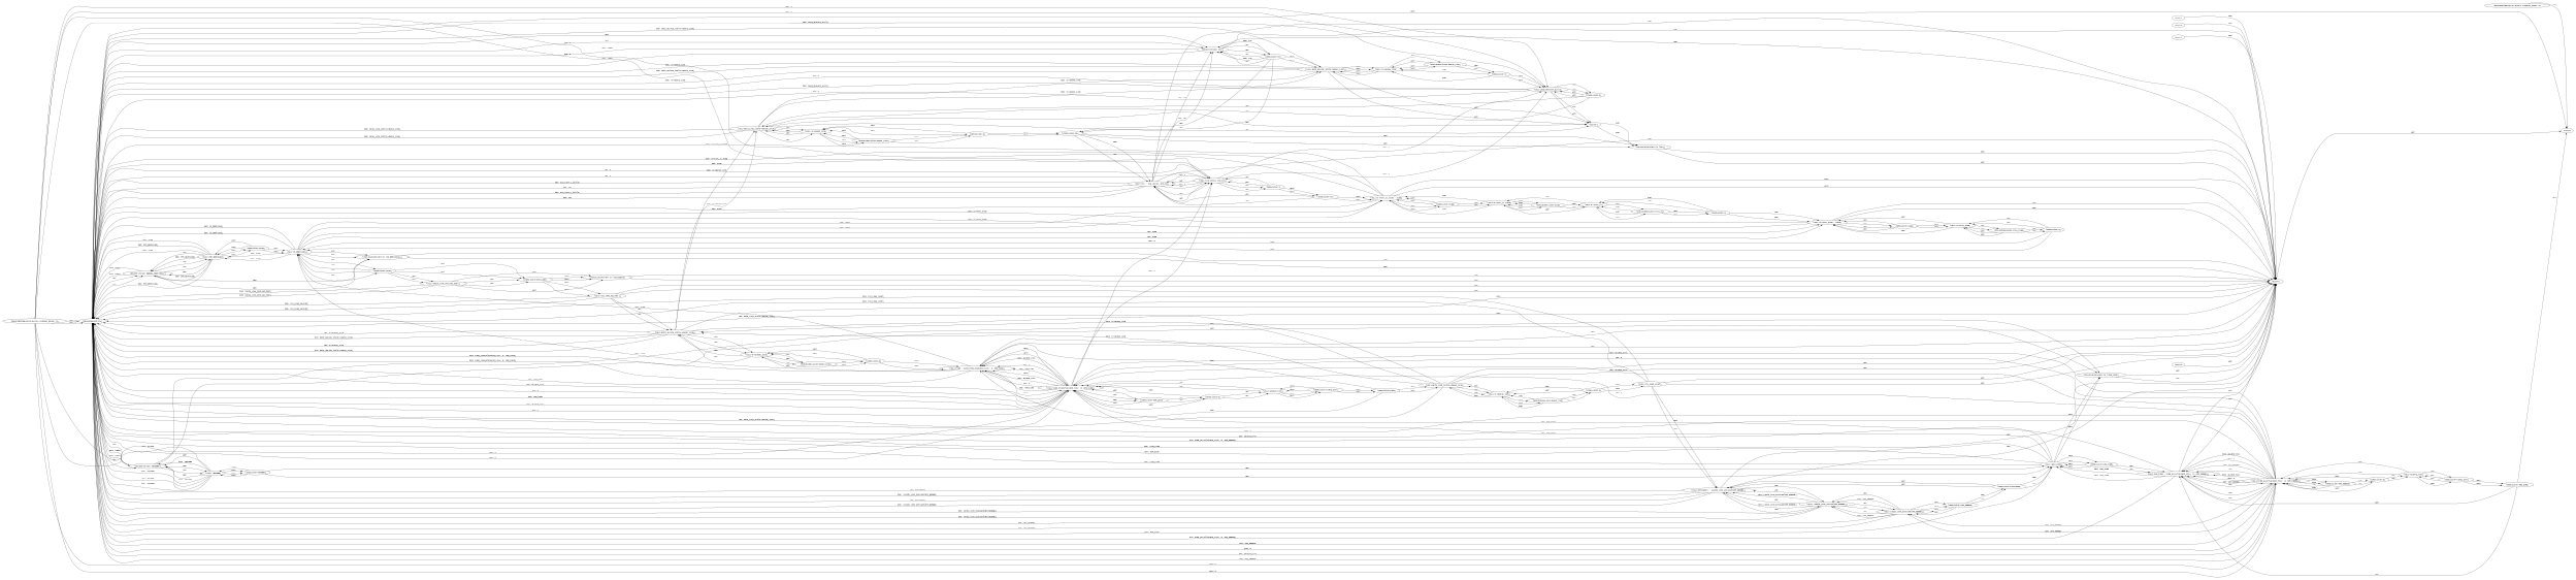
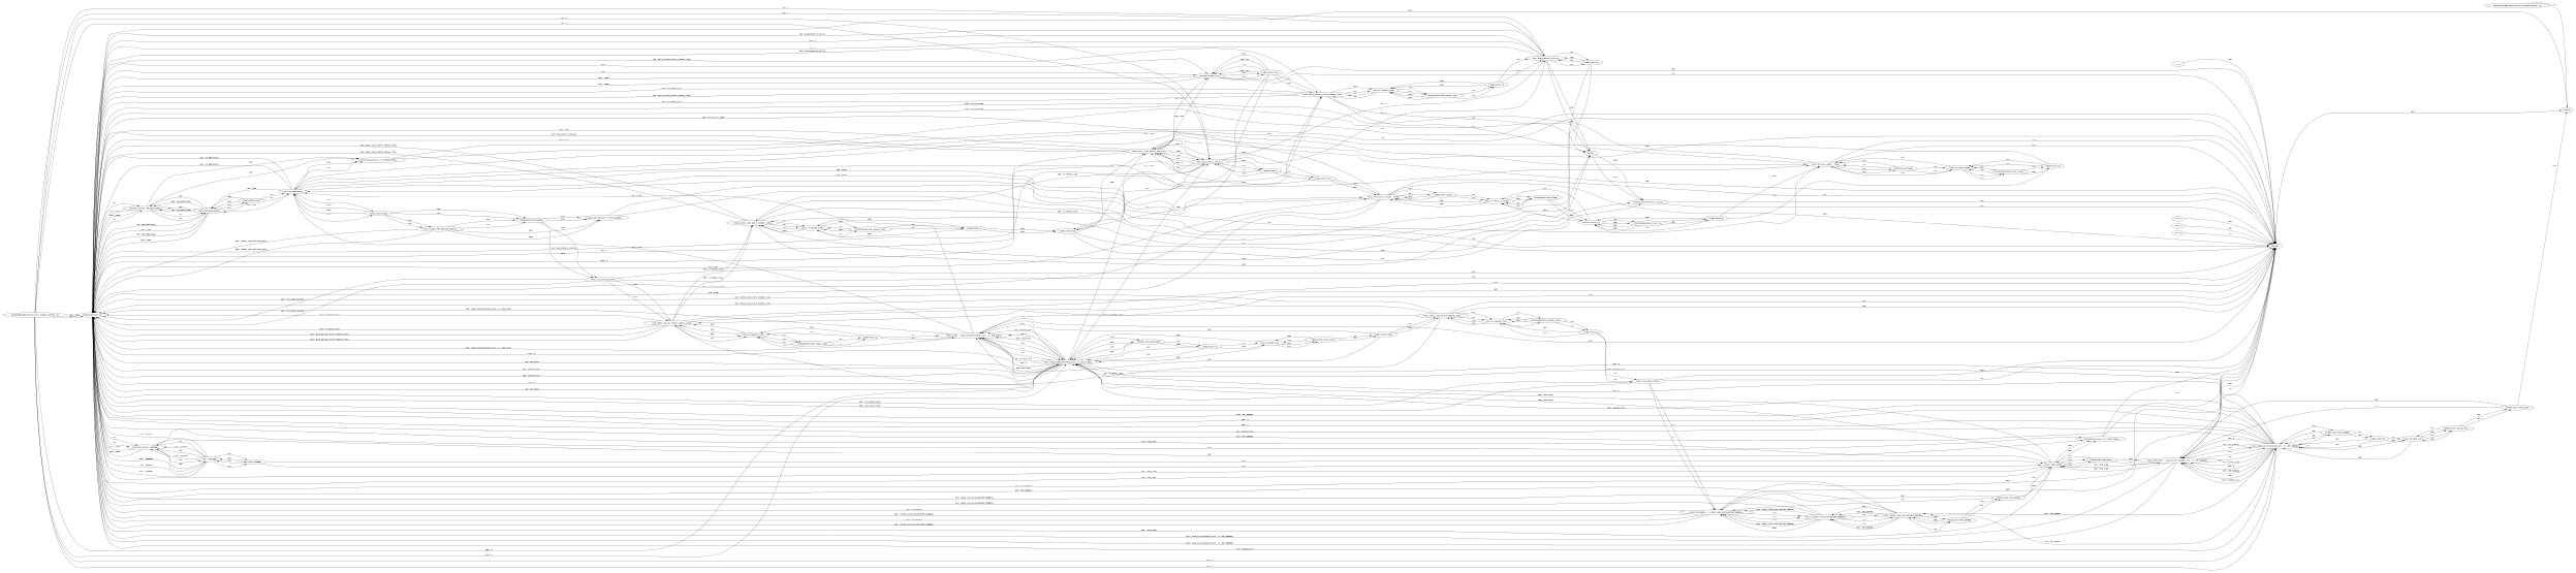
  digraph {
    fontname="Courier Prime"
    rankdir=LR
    node [fontname="Courier Prime"]
    edge [fontname="Courier Prime"]
    n1 [label="(MethodReturn,int)"]
-   n2 [label="(Return,return KERNEL_ERR(blkg);)"]
+   n2 [label="(Return,return PTR_ERR(blkg);)"]
    n3 [label="(Return,return ret;)"]
    n4 [label="(Return,return -ENOMEM;)"]
    1000101
    n6 [label="(ControlStructure,if (IS_ERR(blkg)))"]
    n7 [label="(Call,PTR_ERR(blkg))"]
    n8 [label="(Block,)"]
    n9 [label="(Identifier,ret)"]
    n10 [label="(ControlStructure,if (!new_blkg))"]
    n11 [label="(Call,-ENOMEM)"]
    n12 [label="(MethodParameterIn,struct request_queue *q)"]
    n13 [label="(Call,blkg_create(&blkcg_root, q, new_blkg))"]
    n14 [label="(Call,blk_throtl_init(q))"]
    n15 [label="(Call,blkg_destroy_all(q))"]
    n16 [label="(Call,blkg_alloc(&blkcg_root, q, GFP_KERNEL))"]
    n17 [label="(Call,blkg = blkg_create(&blkcg_root, q, new_blkg))"]
    n18 [label="(Identifier,new_blkg)"]
    n19 [label="(Call,ret = blk_throtl_init(q))"]
    n20 [label="(Identifier,q)"]
    n21 [label="(Block,)"]
    n22 [label="(Identifier,q)"]
    n23 [label="(Call,radix_tree_preload(GFP_KERNEL))"]
    n24 [label="(Call,new_blkg = blkg_alloc(&blkcg_root, q, GFP_KERNEL))"]
    n25 [label="(Identifier,GFP_KERNEL)"]
    n26 [label="(MethodParameterOut,struct request_queue *q)"]
    n27 [label="(Call,preloaded = !radix_tree_preload(GFP_KERNEL))"]
-   n28 [label="(Call,!radix_tree_return(GFP_KERNEL))"]
+   n28 [label="(Call,!radix_tree_preload(GFP_KERNEL))"]
    n29 [label="(Identifier,preloaded)"]
    n30 [label="(Call,!new_blkg)"]
    n31 [label="(Identifier,new_blkg)"]
    n32 [label="(Identifier,GFP_KERNEL)"]
    n33 [label="(Call,rcu_read_lock())"]
    n34 [label="(Call,spin_lock_irq(q->queue_lock))"]
    n35 [label="(Call,q->queue_lock)"]
    n36 [label="(Call,spin_unlock_irq(q->queue_lock))"]
    n37 [label="(FieldIdentifier,queue_lock)"]
    n38 [label="(Call,q->queue_lock)"]
    n39 [label="(Call,spin_lock_irq(q->queue_lock))"]
    n40 [label="(Identifier,q)"]
    n41 [label="(Call,IS_ERR(blkg))"]
    n42 [label="(Identifier,blkg)"]
    n43 [label="(Call,q->root_blkg = blkg)"]
    n44 [label="(Call,q->root_rl.blkg = blkg)"]
    n45 [label="(Identifier,blkg)"]
    n46 [label="(Call,&blkcg_root)"]
    n47 [label="(Identifier,blkcg_root)"]
    n48 [label="(Identifier,q)"]
    n49 [label="(FieldIdentifier,queue_lock)"]
    n50 [label="(Call,q->queue_lock)"]
    n51 [label="(Call,spin_unlock_irq(q->queue_lock))"]
    n52 [label="(Identifier,q)"]
    n53 [label="(Call,rcu_read_unlock())"]
    n54 [label="(ControlStructure,if (preloaded))"]
    n55 [label="(Identifier,preloaded)"]
    n56 [label="(Call,radix_tree_preload_end())"]
    n57 [label="(Identifier,blkg)"]
    n58 [label="(Identifier,blkg)"]
    n59 [label="(Identifier,blkg)"]
    n60 [label="(Call,q->root_blkg)"]
    n61 [label="(FieldIdentifier,root_blkg)"]
    n62 [label="(Identifier,q)"]
    n63 [label="(FieldIdentifier,blkg)"]
    n64 [label="(Call,q->root_rl.blkg)"]
    n65 [label="(Call,q->root_rl)"]
    n66 [label="(FieldIdentifier,root_rl)"]
    n67 [label="(Identifier,q)"]
    n68 [label="(Identifier,ret)"]
    n69 [label="(ControlStructure,if (ret))"]
    n70 [label="(Identifier,ret)"]
    n71 [label="(FieldIdentifier,queue_lock)"]
    n72 [label="(Identifier,q)"]
    n73 [label="(Call,q->queue_lock)"]
    n74 [label="(FieldIdentifier,queue_lock)"]
    n75 [label="(Identifier,q)"]
    n76 [label="(Identifier,new_blkg)"]
    n77 [label="(Identifier,q)"]
    n78 [label="(Call,&blkcg_root)"]
    n79 [label="(Identifier,blkcg_root)"]
    n80 [label="(Identifier,ENOMEM)"]
    n81 [label=1030104]
    1000105
    1000106
    1000107
    n1 -> n2 [label="CFG: "]
    n1 -> n2 [label="CFG: "]
    n1 -> n3 [label="CFG: "]
    n1 -> n3 [label="CFG: "]
    n1 -> n4 [label="CFG: "]
    n1 -> n4 [label="CFG: "]
-   n1 -> 1000101 [label="AST: "]
+   1000101 -> n1 [label="AST: "]
    n2 -> n1 [label="DDG: <RET>"]
    n2 -> n1 [label="DDG: <RET>"]
    n2 -> n6 [label="AST: "]
    n2 -> n6 [label="AST: "]
    n2 -> n7 [label="CFG: "]
    n2 -> n7 [label="CFG: "]
    n3 -> n1 [label="DDG: <RET>"]
    n3 -> n1 [label="DDG: <RET>"]
    n3 -> n8 [label="AST: "]
    n3 -> n8 [label="AST: "]
    n3 -> n9 [label="CFG: "]
    n3 -> n9 [label="CFG: "]
    n4 -> n1 [label="DDG: <RET>"]
    n4 -> n1 [label="DDG: <RET>"]
    n4 -> n10 [label="AST: "]
    n4 -> n10 [label="AST: "]
    n4 -> n11 [label="CFG: "]
    n4 -> n11 [label="CFG: "]
    n6 -> n8 [label="AST: "]
    n6 -> n8 [label="AST: "]
    n7 -> n1 [label="DDG: blkg"]
    n7 -> n1 [label="DDG: PTR_ERR(blkg)"]
    n7 -> n1 [label="DDG: blkg"]
    n7 -> n1 [label="DDG: PTR_ERR(blkg)"]
    n7 -> n2 [label="AST: "]
    n7 -> n2 [label="DDG: PTR_ERR(blkg)"]
    n7 -> n2 [label="AST: "]
    n7 -> n2 [label="DDG: PTR_ERR(blkg)"]
    n7 -> n57 [label="CFG: "]
    n7 -> n57 [label="CFG: "]
    n8 -> 1000101 [label="AST: "]
    n9 -> n3 [label="AST: "]
    n9 -> n3 [label="DDG: ret"]
    n9 -> n3 [label="AST: "]
    n9 -> n3 [label="DDG: ret"]
    n9 -> n51 [label="CFG: "]
    n9 -> n51 [label="CFG: "]
    n9 -> n70 [label="CFG: "]
    n9 -> n70 [label="CFG: "]
    n10 -> n8 [label="AST: "]
    n10 -> n8 [label="AST: "]
    n11 -> n1 [label="DDG: -ENOMEM"]
    n11 -> n1 [label="DDG: ENOMEM"]
    n11 -> n1 [label="DDG: -ENOMEM"]
    n11 -> n1 [label="DDG: ENOMEM"]
    n11 -> n4 [label="AST: "]
    n11 -> n4 [label="DDG: -ENOMEM"]
    n11 -> n4 [label="AST: "]
    n11 -> n4 [label="DDG: -ENOMEM"]
    n11 -> n80 [label="CFG: "]
    n11 -> n80 [label="CFG: "]
    n12 -> n1 [label="DDG: q"]
    n12 -> n1 [label="DDG: q"]
    n12 -> n13 [label="DDG: q"]
    n12 -> n13 [label="DDG: q"]
    n12 -> n14 [label="DDG: q"]
    n12 -> n14 [label="DDG: q"]
    n12 -> n15 [label="DDG: q"]
    n12 -> n15 [label="DDG: q"]
    n12 -> n16 [label="DDG: q"]
    n12 -> n16 [label="DDG: q"]
    n13 -> n1 [label="DDG: &blkcg_root"]
    n13 -> n1 [label="DDG: q"]
    n13 -> n1 [label="DDG: new_blkg"]
    n13 -> n1 [label="DDG: &blkcg_root"]
    n13 -> n1 [label="DDG: q"]
    n13 -> n1 [label="DDG: new_blkg"]
    n13 -> n14 [label="DDG: q"]
    n13 -> n14 [label="DDG: q"]
    n13 -> n17 [label="AST: "]
    n13 -> n17 [label="DDG: &blkcg_root"]
    n13 -> n17 [label="DDG: q"]
    n13 -> n17 [label="DDG: new_blkg"]
    n13 -> n17 [label="AST: "]
    n13 -> n17 [label="DDG: &blkcg_root"]
    n13 -> n17 [label="DDG: q"]
    n13 -> n17 [label="DDG: new_blkg"]
    n13 -> n18 [label="CFG: "]
    n13 -> n18 [label="CFG: "]
    n14 -> n1 [label="DDG: q"]
    n14 -> n1 [label="DDG: q"]
    n14 -> n15 [label="DDG: q"]
    n14 -> n15 [label="DDG: q"]
    n14 -> n19 [label="AST: "]
    n14 -> n19 [label="DDG: q"]
    n14 -> n19 [label="AST: "]
    n14 -> n19 [label="DDG: q"]
    n14 -> n20 [label="CFG: "]
    n14 -> n20 [label="CFG: "]
    n15 -> n1 [label="DDG: q"]
    n15 -> n1 [label="DDG: blkg_destroy_all(q)"]
    n15 -> n1 [label="DDG: q"]
    n15 -> n1 [label="DDG: blkg_destroy_all(q)"]
    n15 -> n21 [label="AST: "]
    n15 -> n21 [label="AST: "]
    n15 -> n22 [label="CFG: "]
    n15 -> n22 [label="CFG: "]
    n16 -> n1 [label="DDG: GFP_KERNEL"]
    n16 -> n1 [label="DDG: q"]
    n16 -> n1 [label="DDG: &blkcg_root"]
    n16 -> n1 [label="DDG: GFP_KERNEL"]
    n16 -> n1 [label="DDG: q"]
    n16 -> n1 [label="DDG: &blkcg_root"]
    n16 -> n13 [label="DDG: &blkcg_root"]
    n16 -> n13 [label="DDG: q"]
    n16 -> n13 [label="DDG: &blkcg_root"]
    n16 -> n13 [label="DDG: q"]
    n16 -> n23 [label="DDG: GFP_KERNEL"]
    n16 -> n23 [label="DDG: GFP_KERNEL"]
    n16 -> n24 [label="AST: "]
    n16 -> n24 [label="DDG: &blkcg_root"]
    n16 -> n24 [label="DDG: q"]
    n16 -> n24 [label="DDG: GFP_KERNEL"]
    n16 -> n24 [label="AST: "]
    n16 -> n24 [label="DDG: &blkcg_root"]
    n16 -> n24 [label="DDG: q"]
    n16 -> n24 [label="DDG: GFP_KERNEL"]
    n16 -> n25 [label="CFG: "]
    n16 -> n25 [label="CFG: "]
    n17 -> n1 [label="DDG: blkg_create(&blkcg_root, q, new_blkg)"]
    n17 -> n1 [label="DDG: blkg_create(&blkcg_root, q, new_blkg)"]
    n17 -> n8 [label="AST: "]
    n17 -> n8 [label="AST: "]
    n17 -> n13 [label="CFG: "]
    n17 -> n13 [label="CFG: "]
    n17 -> n41 [label="DDG: blkg"]
    n17 -> n41 [label="DDG: blkg"]
    n18 -> n13 [label="AST: "]
    n18 -> n13 [label="AST: "]
    n18 -> n48 [label="CFG: "]
    n18 -> n48 [label="CFG: "]
    n19 -> n1 [label="DDG: blk_throtl_init(q)"]
    n19 -> n1 [label="DDG: ret"]
    n19 -> n1 [label="DDG: blk_throtl_init(q)"]
    n19 -> n1 [label="DDG: ret"]
    n19 -> n3 [label="DDG: ret"]
    n19 -> n3 [label="DDG: ret"]
    n19 -> n8 [label="AST: "]
    n19 -> n8 [label="AST: "]
    n19 -> n14 [label="CFG: "]
    n19 -> n14 [label="CFG: "]
    n20 -> n14 [label="AST: "]
    n20 -> n14 [label="AST: "]
    n20 -> n68 [label="CFG: "]
    n20 -> n68 [label="CFG: "]
    n21 -> n69 [label="AST: "]
    n21 -> n69 [label="AST: "]
    n22 -> n15 [label="AST: "]
    n22 -> n15 [label="AST: "]
    n22 -> n39 [label="CFG: "]
    n22 -> n39 [label="CFG: "]
    n23 -> n1 [label="DDG: GFP_KERNEL"]
    n23 -> n1 [label="DDG: GFP_KERNEL"]
    n23 -> n28 [label="AST: "]
    n23 -> n28 [label="DDG: GFP_KERNEL"]
    n23 -> n28 [label="AST: "]
    n23 -> n28 [label="DDG: GFP_KERNEL"]
    n23 -> n32 [label="CFG: "]
    n23 -> n32 [label="CFG: "]
    n24 -> n1 [label="DDG: blkg_alloc(&blkcg_root, q, GFP_KERNEL)"]
    n24 -> n1 [label="DDG: blkg_alloc(&blkcg_root, q, GFP_KERNEL)"]
    n24 -> n8 [label="AST: "]
    n24 -> n8 [label="AST: "]
    n24 -> n16 [label="CFG: "]
    n24 -> n16 [label="CFG: "]
    n24 -> n30 [label="DDG: new_blkg"]
    n24 -> n30 [label="DDG: new_blkg"]
    n25 -> n16 [label="AST: "]
    n25 -> n16 [label="AST: "]
    n25 -> n77 [label="CFG: "]
    n25 -> n77 [label="CFG: "]
    n26 -> 1000101 [label="AST: "]
    n27 -> n1 [label="DDG: !radix_tree_preload(GFP_KERNEL)"]
    n27 -> n1 [label="DDG: preloaded"]
    n27 -> n1 [label="DDG: !radix_tree_preload(GFP_KERNEL)"]
    n27 -> n1 [label="DDG: preloaded"]
    n27 -> n8 [label="AST: "]
    n27 -> n8 [label="AST: "]
    n27 -> n28 [label="CFG: "]
    n27 -> n28 [label="CFG: "]
    n28 -> n1 [label="DDG: radix_tree_preload(GFP_KERNEL)"]
    n28 -> n1 [label="DDG: radix_tree_preload(GFP_KERNEL)"]
    n28 -> n23 [label="CFG: "]
    n28 -> n23 [label="CFG: "]
    n28 -> n27 [label="AST: "]
    n28 -> n27 [label="DDG: radix_tree_preload(GFP_KERNEL)"]
    n28 -> n27 [label="AST: "]
    n28 -> n27 [label="DDG: radix_tree_preload(GFP_KERNEL)"]
    n29 -> n27 [label="AST: "]
    n29 -> n27 [label="AST: "]
    n29 -> n30 [label="CFG: "]
    n29 -> n30 [label="CFG: "]
    n30 -> n1 [label="DDG: new_blkg"]
    n30 -> n1 [label="DDG: !new_blkg"]
    n30 -> n1 [label="DDG: new_blkg"]
    n30 -> n1 [label="DDG: !new_blkg"]
    n30 -> n10 [label="AST: "]
    n30 -> n10 [label="AST: "]
    n30 -> n13 [label="DDG: new_blkg"]
    n30 -> n13 [label="DDG: new_blkg"]
    n30 -> n31 [label="CFG: "]
    n30 -> n31 [label="CFG: "]
    n31 -> n24 [label="CFG: "]
    n31 -> n24 [label="CFG: "]
    n31 -> n30 [label="AST: "]
    n31 -> n30 [label="AST: "]
    n32 -> n23 [label="AST: "]
    n32 -> n23 [label="AST: "]
    n32 -> n29 [label="CFG: "]
    n32 -> n29 [label="CFG: "]
    n33 -> n1 [label="DDG: rcu_read_lock()"]
    n33 -> n1 [label="DDG: rcu_read_lock()"]
    n33 -> n8 [label="AST: "]
    n33 -> n8 [label="AST: "]
    n33 -> n27 [label="CFG: "]
    n33 -> n27 [label="CFG: "]
    n34 -> n1 [label="DDG: spin_lock_irq(q->queue_lock)"]
    n34 -> n1 [label="DDG: spin_lock_irq(q->queue_lock)"]
    n34 -> n8 [label="AST: "]
    n34 -> n8 [label="AST: "]
    n34 -> n35 [label="CFG: "]
    n34 -> n35 [label="CFG: "]
    n34 -> n36 [label="DDG: q->queue_lock"]
    n34 -> n36 [label="DDG: q->queue_lock"]
    n35 -> n34 [label="AST: "]
    n35 -> n34 [label="AST: "]
    n35 -> n37 [label="CFG: "]
    n35 -> n37 [label="CFG: "]
    n36 -> n1 [label="DDG: spin_unlock_irq(q->queue_lock)"]
    n36 -> n1 [label="DDG: q->queue_lock"]
    n36 -> n1 [label="DDG: spin_unlock_irq(q->queue_lock)"]
    n36 -> n1 [label="DDG: q->queue_lock"]
    n36 -> n8 [label="AST: "]
    n36 -> n8 [label="AST: "]
    n36 -> n38 [label="CFG: "]
    n36 -> n38 [label="CFG: "]
    n36 -> n39 [label="DDG: q->queue_lock"]
    n36 -> n39 [label="DDG: q->queue_lock"]
    n37 -> n35 [label="AST: "]
    n37 -> n35 [label="AST: "]
    n37 -> n40 [label="CFG: "]
    n37 -> n40 [label="CFG: "]
    n38 -> n36 [label="AST: "]
    n38 -> n36 [label="AST: "]
    n38 -> n49 [label="CFG: "]
    n38 -> n49 [label="CFG: "]
    n39 -> n1 [label="DDG: spin_lock_irq(q->queue_lock)"]
    n39 -> n1 [label="DDG: spin_lock_irq(q->queue_lock)"]
    n39 -> n21 [label="AST: "]
    n39 -> n21 [label="AST: "]
    n39 -> n50 [label="CFG: "]
    n39 -> n50 [label="CFG: "]
    n39 -> n51 [label="DDG: q->queue_lock"]
    n39 -> n51 [label="DDG: q->queue_lock"]
    n40 -> n33 [label="CFG: "]
    n40 -> n33 [label="CFG: "]
    n40 -> n35 [label="AST: "]
    n40 -> n35 [label="AST: "]
    n41 -> n1 [label="DDG: IS_ERR(blkg)"]
    n41 -> n1 [label="DDG: IS_ERR(blkg)"]
    n41 -> n6 [label="AST: "]
    n41 -> n6 [label="AST: "]
    n41 -> n7 [label="DDG: blkg"]
    n41 -> n7 [label="DDG: blkg"]
    n41 -> n42 [label="CFG: "]
    n41 -> n42 [label="CFG: "]
    n41 -> n43 [label="DDG: blkg"]
    n41 -> n43 [label="DDG: blkg"]
    n41 -> n44 [label="DDG: blkg"]
    n41 -> n44 [label="DDG: blkg"]
    n42 -> n41 [label="AST: "]
    n42 -> n41 [label="AST: "]
    n42 -> n55 [label="CFG: "]
    n42 -> n55 [label="CFG: "]
    n42 -> n56 [label="CFG: "]
    n42 -> n56 [label="CFG: "]
    n43 -> n1 [label="DDG: q->root_blkg"]
    n43 -> n1 [label="DDG: q->root_blkg"]
    n43 -> n8 [label="AST: "]
    n43 -> n8 [label="AST: "]
    n43 -> n58 [label="CFG: "]
    n43 -> n58 [label="CFG: "]
    n44 -> n1 [label="DDG: blkg"]
    n44 -> n1 [label="DDG: q->root_rl.blkg"]
    n44 -> n1 [label="DDG: blkg"]
    n44 -> n1 [label="DDG: q->root_rl.blkg"]
    n44 -> n8 [label="AST: "]
    n44 -> n8 [label="AST: "]
    n44 -> n59 [label="CFG: "]
    n44 -> n59 [label="CFG: "]
    n45 -> n17 [label="AST: "]
    n45 -> n17 [label="AST: "]
    n45 -> n34 [label="CFG: "]
    n45 -> n34 [label="CFG: "]
    n46 -> n13 [label="AST: "]
    n46 -> n13 [label="AST: "]
    n46 -> n47 [label="CFG: "]
    n46 -> n47 [label="CFG: "]
    n47 -> n45 [label="CFG: "]
    n47 -> n45 [label="CFG: "]
    n47 -> n46 [label="AST: "]
    n47 -> n46 [label="AST: "]
    n48 -> n13 [label="AST: "]
    n48 -> n13 [label="AST: "]
    n48 -> n46 [label="CFG: "]
    n48 -> n46 [label="CFG: "]
    n49 -> n38 [label="AST: "]
    n49 -> n38 [label="AST: "]
    n49 -> n52 [label="CFG: "]
    n49 -> n52 [label="CFG: "]
    n50 -> n39 [label="AST: "]
    n50 -> n39 [label="AST: "]
    n50 -> n71 [label="CFG: "]
    n50 -> n71 [label="CFG: "]
    n51 -> n1 [label="DDG: q->queue_lock"]
    n51 -> n1 [label="DDG: spin_unlock_irq(q->queue_lock)"]
    n51 -> n1 [label="DDG: q->queue_lock"]
    n51 -> n1 [label="DDG: spin_unlock_irq(q->queue_lock)"]
    n51 -> n21 [label="AST: "]
    n51 -> n21 [label="AST: "]
    n51 -> n73 [label="CFG: "]
    n51 -> n73 [label="CFG: "]
    n52 -> n17 [label="CFG: "]
    n52 -> n17 [label="CFG: "]
    n52 -> n38 [label="AST: "]
    n52 -> n38 [label="AST: "]
    n53 -> n1 [label="DDG: rcu_read_unlock()"]
    n53 -> n1 [label="DDG: rcu_read_unlock()"]
    n53 -> n8 [label="AST: "]
    n53 -> n8 [label="AST: "]
    n53 -> n36 [label="CFG: "]
    n53 -> n36 [label="CFG: "]
    n54 -> n8 [label="AST: "]
    n54 -> n8 [label="AST: "]
    n55 -> n53 [label="CFG: "]
    n55 -> n53 [label="CFG: "]
    n55 -> n54 [label="AST: "]
    n55 -> n54 [label="AST: "]
    n56 -> n1 [label="DDG: radix_tree_preload_end()"]
    n56 -> n1 [label="DDG: radix_tree_preload_end()"]
    n56 -> n54 [label="AST: "]
    n56 -> n54 [label="AST: "]
    n56 -> n55 [label="CFG: "]
    n56 -> n55 [label="CFG: "]
    n57 -> n7 [label="AST: "]
    n57 -> n7 [label="AST: "]
    n57 -> n41 [label="CFG: "]
    n57 -> n41 [label="CFG: "]
    n58 -> n43 [label="AST: "]
    n58 -> n43 [label="AST: "]
    n58 -> n60 [label="CFG: "]
    n58 -> n60 [label="CFG: "]
    n59 -> n44 [label="AST: "]
    n59 -> n44 [label="AST: "]
    n59 -> n64 [label="CFG: "]
    n59 -> n64 [label="CFG: "]
    n60 -> n43 [label="AST: "]
    n60 -> n43 [label="AST: "]
    n60 -> n61 [label="CFG: "]
    n60 -> n61 [label="CFG: "]
    n61 -> n60 [label="AST: "]
    n61 -> n60 [label="AST: "]
    n61 -> n62 [label="CFG: "]
    n61 -> n62 [label="CFG: "]
    n62 -> n41 [label="CFG: "]
    n62 -> n41 [label="CFG: "]
    n62 -> n60 [label="AST: "]
    n62 -> n60 [label="AST: "]
    n63 -> n64 [label="AST: "]
    n63 -> n64 [label="AST: "]
    n63 -> n65 [label="CFG: "]
    n63 -> n65 [label="CFG: "]
    n64 -> n44 [label="AST: "]
    n64 -> n44 [label="AST: "]
    n64 -> n63 [label="CFG: "]
    n64 -> n63 [label="CFG: "]
    n65 -> n64 [label="AST: "]
    n65 -> n64 [label="AST: "]
    n65 -> n66 [label="CFG: "]
    n65 -> n66 [label="CFG: "]
    n66 -> n65 [label="AST: "]
    n66 -> n65 [label="AST: "]
    n66 -> n67 [label="CFG: "]
    n66 -> n67 [label="CFG: "]
    n67 -> n43 [label="CFG: "]
    n67 -> n43 [label="CFG: "]
    n67 -> n65 [label="AST: "]
    n67 -> n65 [label="AST: "]
    n68 -> n19 [label="AST: "]
    n68 -> n19 [label="AST: "]
    n68 -> n44 [label="CFG: "]
    n68 -> n44 [label="CFG: "]
    n69 -> n8 [label="AST: "]
    n69 -> n8 [label="AST: "]
    n70 -> n19 [label="CFG: "]
    n70 -> n19 [label="CFG: "]
    n70 -> n69 [label="AST: "]
    n70 -> n69 [label="AST: "]
    n71 -> n50 [label="AST: "]
    n71 -> n50 [label="AST: "]
    n71 -> n72 [label="CFG: "]
    n71 -> n72 [label="CFG: "]
    n72 -> n50 [label="AST: "]
    n72 -> n50 [label="AST: "]
    n72 -> n70 [label="CFG: "]
    n72 -> n70 [label="CFG: "]
    n73 -> n51 [label="AST: "]
    n73 -> n51 [label="AST: "]
    n73 -> n74 [label="CFG: "]
    n73 -> n74 [label="CFG: "]
    n74 -> n73 [label="AST: "]
    n74 -> n73 [label="AST: "]
    n74 -> n75 [label="CFG: "]
    n74 -> n75 [label="CFG: "]
    n75 -> n15 [label="CFG: "]
    n75 -> n15 [label="CFG: "]
    n75 -> n73 [label="AST: "]
    n75 -> n73 [label="AST: "]
    n76 -> 1000101 [label="CFG: "]
    n76 -> n24 [label="AST: "]
    n76 -> n24 [label="AST: "]
    n77 -> n16 [label="AST: "]
    n77 -> n16 [label="AST: "]
    n77 -> n78 [label="CFG: "]
    n77 -> n78 [label="CFG: "]
    n78 -> n16 [label="AST: "]
    n78 -> n16 [label="AST: "]
    n78 -> n79 [label="CFG: "]
    n78 -> n79 [label="CFG: "]
    n79 -> n76 [label="CFG: "]
    n79 -> n76 [label="CFG: "]
    n79 -> n78 [label="AST: "]
    n79 -> n78 [label="AST: "]
    n80 -> n11 [label="AST: "]
    n80 -> n11 [label="AST: "]
    n80 -> n30 [label="CFG: "]
    n80 -> n30 [label="CFG: "]
    n81 -> n8 [label="AST: "]
    1000105 -> n8 [label="AST: "]
    1000106 -> n8 [label="AST: "]
    1000107 -> n8 [label="AST: "]
  }
